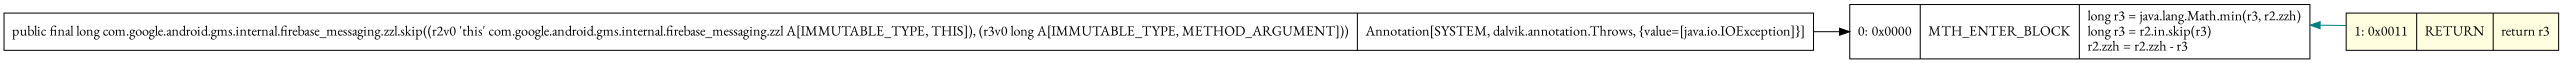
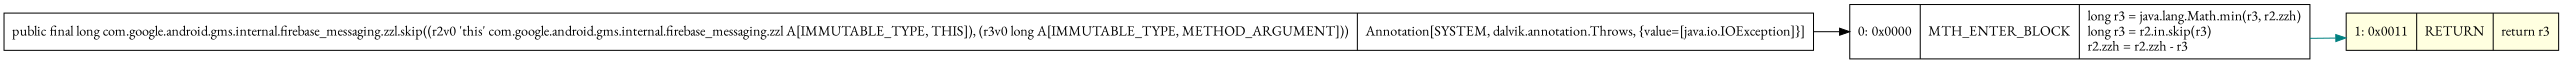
  digraph {
    rankdir=LR
    fontname="EB Garamond"
    node [shape=record style=filled fillcolor=white fontname="EB Garamond"]
    edge [fontname="EB Garamond"]
    n1 [label="{0\:\ 0x0000|MTH_ENTER_BLOCK\l|long r3 = java.lang.Math.min(r3, r2.zzh)\llong r3 = r2.in.skip(r3)\lr2.zzh = r2.zzh \- r3\l}"]
    n2 [label="{1\:\ 0x0011|RETURN\l|return r3\l}" fillcolor=lightyellow]
    n3 [label="{public final long com.google.android.gms.internal.firebase_messaging.zzl.skip((r2v0 'this' com.google.android.gms.internal.firebase_messaging.zzl A[IMMUTABLE_TYPE, THIS]), (r3v0 long A[IMMUTABLE_TYPE, METHOD_ARGUMENT]))  | Annotation[SYSTEM, dalvik.annotation.Throws, \{value=[java.io.IOException]\}]\l}"]
-   n2 -> n1 [color=teal]
+   n1 -> n2 [color=teal]
    n3 -> n1 [color=black]
  }
